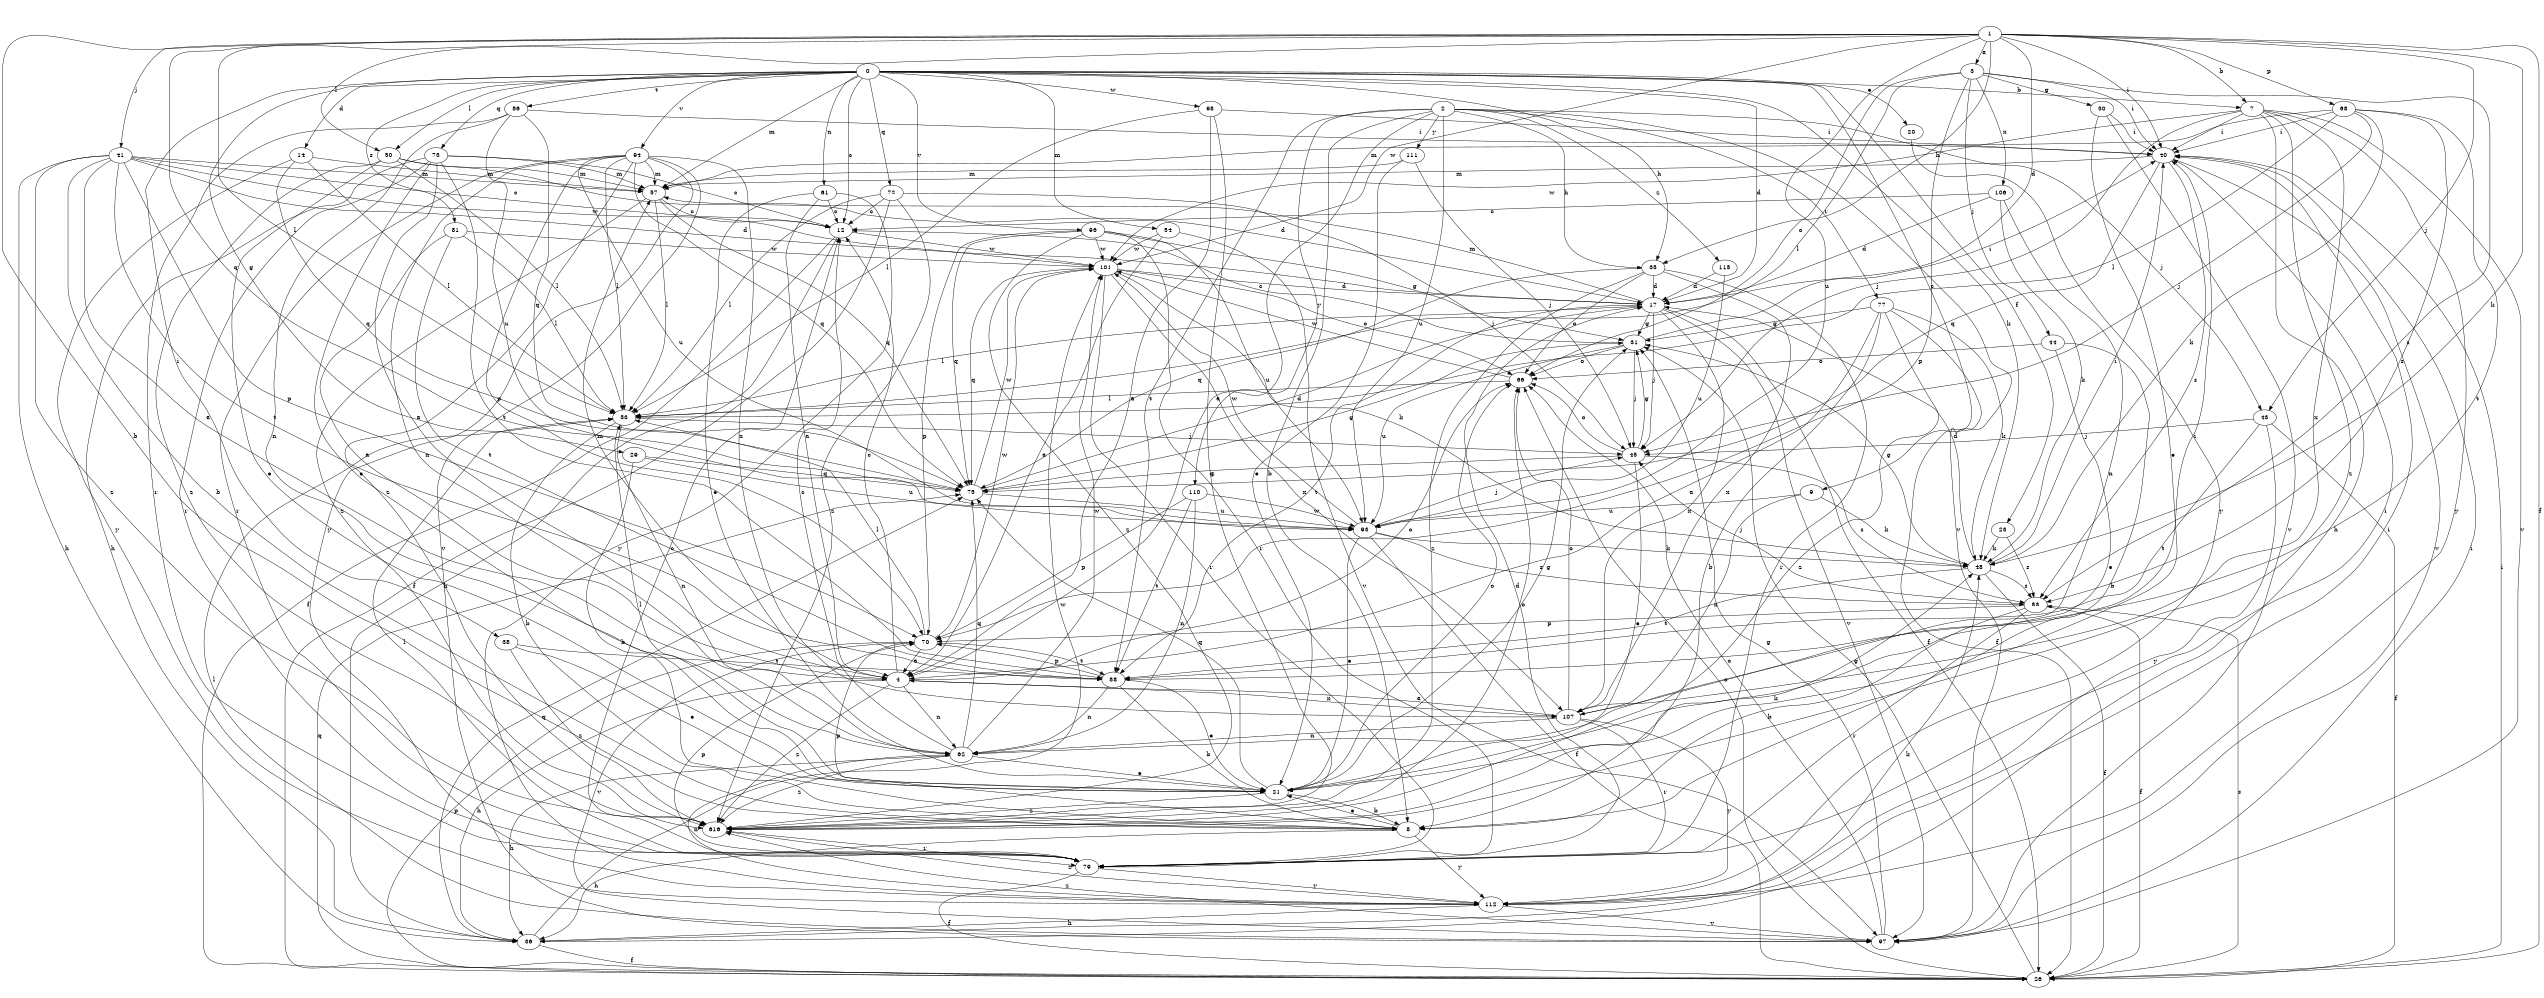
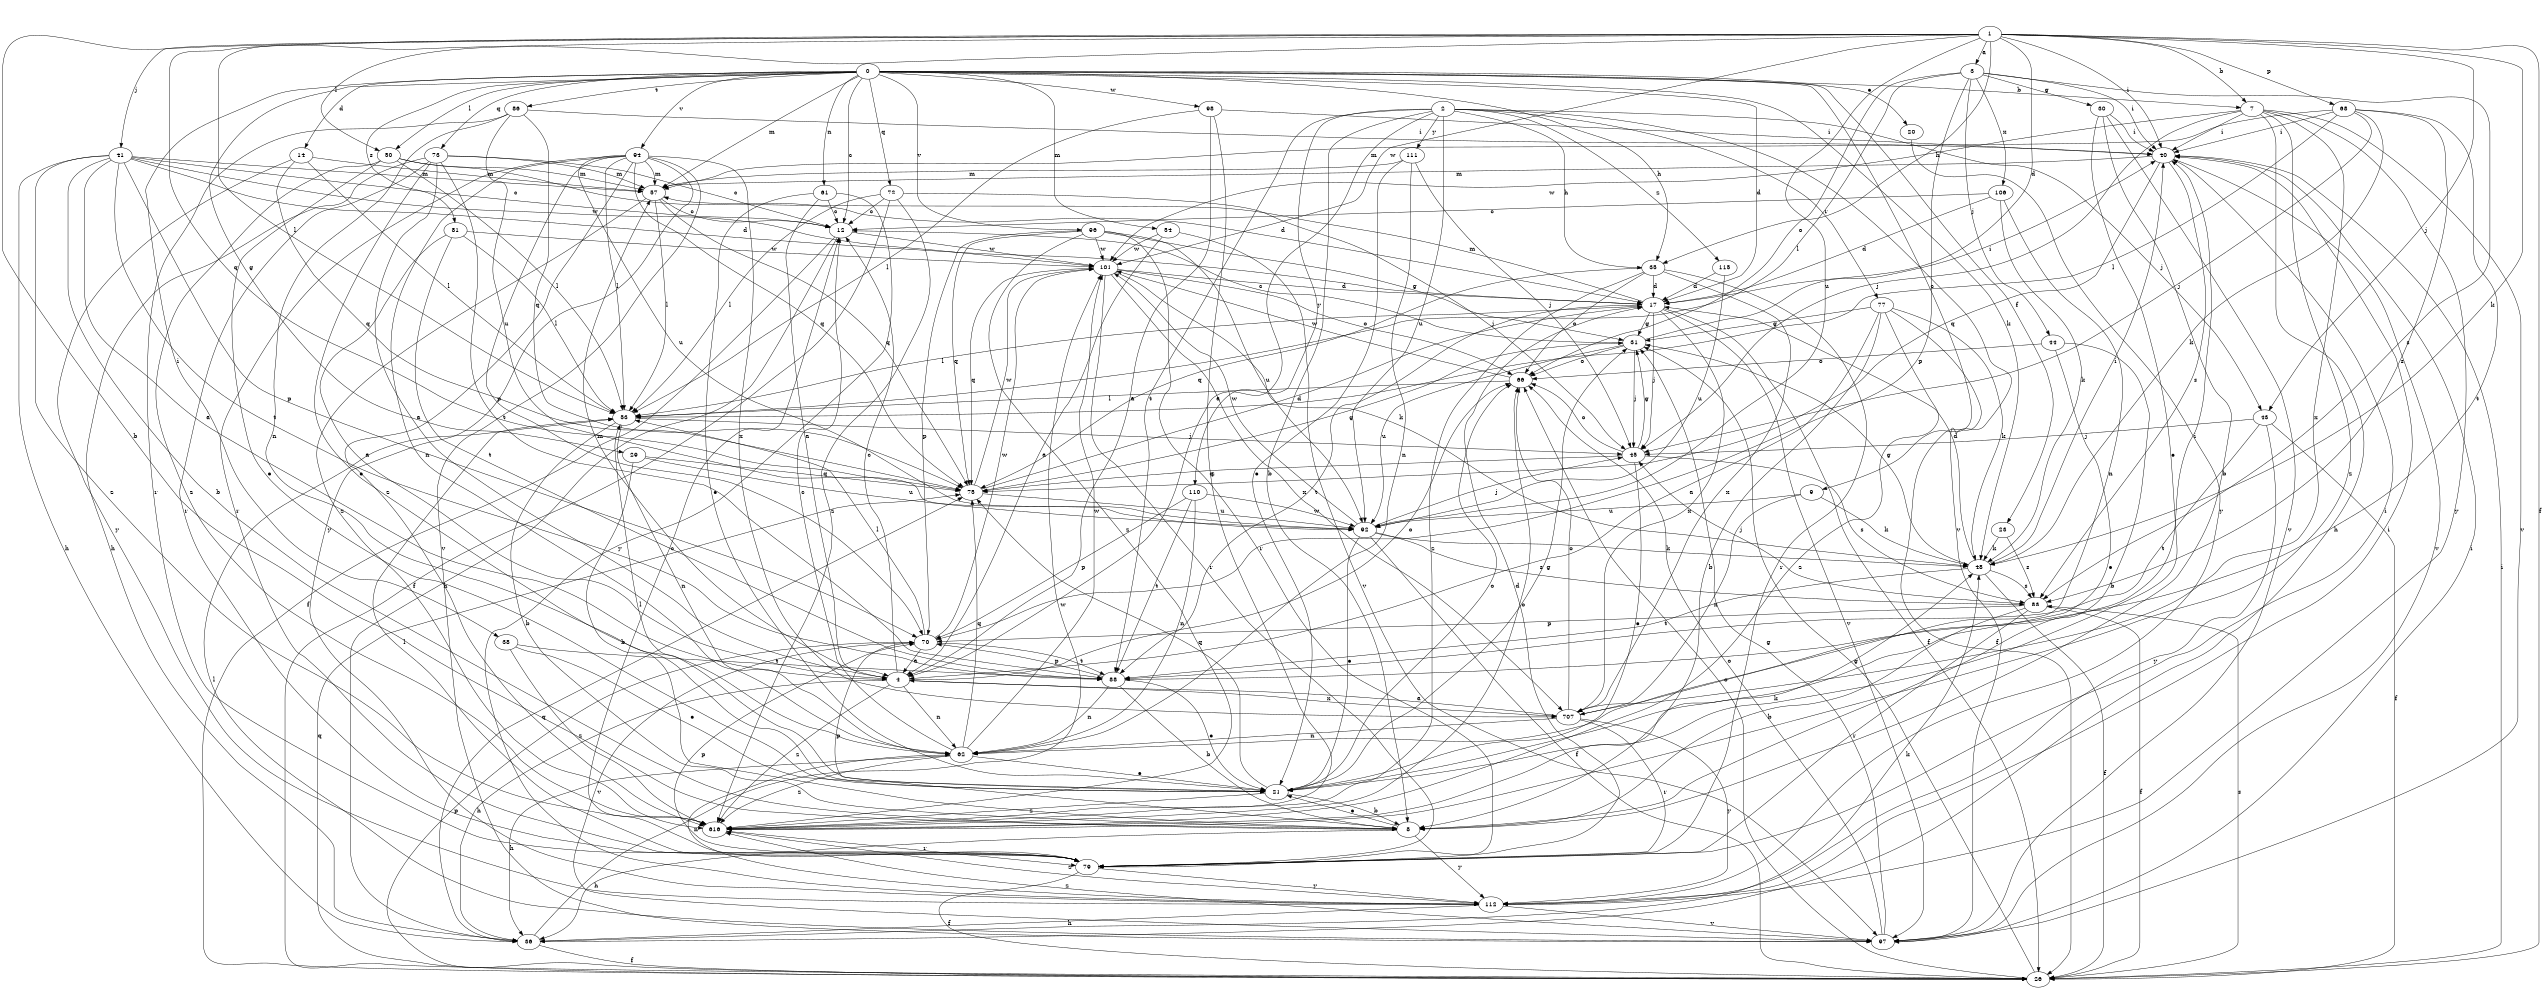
  strict digraph {
    0
    7
    9
    12
    14
    17
    20
    23
    29
    35
    38
    48
    50
    54
    57
    61
    72
    73
    81
    86
    94
    96
    98
    40
    101
    97
    36
-   107
+   107 [label=707]
    n29 [label=616]
    45
    112
-   92 [label=93]
+   92
    26
    53
    75
    88
    31
    83
    8
    66
    79
    21
    4
    62
    70
    1
    3
    41
    43
    68
    30
    44
    106
    2
    77
    110
    111
    115
    0 -> 7 [label=b]
    0 -> 9 [label=c]
    0 -> 12 [label=c]
    0 -> 14 [label=d]
    0 -> 17 [label=d]
    0 -> 20 [label=e]
    0 -> 23 [label=f]
    0 -> 29 [label=g]
    0 -> 35 [label=h]
    0 -> 38 [label=i]
    0 -> 48 [label=k]
    0 -> 50 [label=l]
    0 -> 54 [label=m]
    0 -> 57 [label=m]
    0 -> 61 [label=n]
    0 -> 72 [label=q]
    0 -> 73 [label=q]
    0 -> 81 [label=s]
    0 -> 86 [label=t]
    0 -> 94 [label=v]
    0 -> 96 [label=v]
    0 -> 98 [label=w]
    7 -> 40 [label=i]
    7 -> 101 [label=w]
    7 -> 97 [label=v]
    7 -> 36 [label=h]
    7 -> 107 [label=x]
    7 -> n29 [label=z]
    7 -> 45 [label=j]
    7 -> 112 [label=y]
    9 -> 48 [label=k]
    9 -> 107 [label=x]
    9 -> 92 [label=u]
    12 -> 101 [label=w]
    12 -> 36 [label=h]
    12 -> 26 [label=f]
    14 -> 57 [label=m]
    14 -> 112 [label=y]
    14 -> 53 [label=l]
    14 -> 75 [label=q]
    17 -> 57 [label=m]
    17 -> 97 [label=v]
    17 -> 107 [label=x]
    17 -> 45 [label=j]
    17 -> 26 [label=f]
    17 -> 53 [label=l]
    17 -> 88 [label=t]
    17 -> 31 [label=g]
    20 -> 112 [label=y]
    23 -> 48 [label=k]
    23 -> 83 [label=s]
    29 -> 92 [label=u]
    29 -> 75 [label=q]
    29 -> 8 [label=b]
    35 -> 17 [label=d]
    35 -> 107 [label=x]
    35 -> n29 [label=z]
    35 -> 75 [label=q]
    35 -> 66 [label=o]
    35 -> 79 [label=r]
    38 -> n29 [label=z]
    38 -> 88 [label=t]
    38 -> 21 [label=e]
    48 -> 17 [label=d]
    48 -> 40 [label=i]
    48 -> 26 [label=f]
    48 -> 88 [label=t]
    48 -> 31 [label=g]
    48 -> 83 [label=s]
    50 -> 17 [label=d]
    50 -> 57 [label=m]
    50 -> n29 [label=z]
    50 -> 53 [label=l]
    50 -> 21 [label=e]
    54 -> 101 [label=w]
    54 -> 97 [label=v]
    54 -> 4 [label=a]
    57 -> 12 [label=c]
    57 -> n29 [label=z]
    57 -> 53 [label=l]
    57 -> 75 [label=q]
    61 -> 12 [label=c]
    61 -> 112 [label=y]
    61 -> 21 [label=e]
    61 -> 4 [label=a]
    72 -> 12 [label=c]
    72 -> n29 [label=z]
    72 -> 45 [label=j]
    72 -> 26 [label=f]
    72 -> 53 [label=l]
    73 -> 12 [label=c]
    73 -> 57 [label=m]
    73 -> 36 [label=h]
    73 -> 88 [label=t]
    73 -> 79 [label=r]
    73 -> 21 [label=e]
    73 -> 4 [label=a]
    81 -> 101 [label=w]
    81 -> 53 [label=l]
    81 -> 88 [label=t]
    81 -> 4 [label=a]
    86 -> 40 [label=i]
    86 -> 92 [label=u]
    86 -> 75 [label=q]
    86 -> 79 [label=r]
    86 -> 62 [label=n]
    94 -> 57 [label=m]
    94 -> 97 [label=v]
    94 -> 107 [label=x]
    94 -> n29 [label=z]
    94 -> 112 [label=y]
    94 -> 92 [label=u]
    94 -> 53 [label=l]
    94 -> 75 [label=q]
    94 -> 79 [label=r]
    94 -> 62 [label=n]
    94 -> 70 [label=p]
    96 -> 101 [label=w]
    96 -> n29 [label=z]
    96 -> 92 [label=u]
    96 -> 75 [label=q]
    96 -> 31 [label=g]
    96 -> 79 [label=r]
    96 -> 70 [label=p]
    98 -> 40 [label=i]
    98 -> n29 [label=z]
    98 -> 53 [label=l]
    98 -> 4 [label=a]
    40 -> 57 [label=m]
    40 -> 97 [label=v]
    40 -> 75 [label=q]
    40 -> 83 [label=s]
    101 -> 17 [label=d]
    101 -> 48 [label=k]
    101 -> 107 [label=x]
    101 -> 75 [label=q]
    101 -> 66 [label=o]
    101 -> 79 [label=r]
    97 -> 40 [label=i]
    97 -> n29 [label=z]
    97 -> 53 [label=l]
    97 -> 31 [label=g]
    97 -> 66 [label=o]
    36 -> 48 [label=k]
    36 -> 101 [label=w]
    36 -> 26 [label=f]
    36 -> 75 [label=q]
    107 -> 40 [label=i]
    107 -> 112 [label=y]
    107 -> 66 [label=o]
    107 -> 79 [label=r]
    107 -> 4 [label=a]
    107 -> 62 [label=n]
    n29 -> 48 [label=k]
    n29 -> 66 [label=o]
    n29 -> 79 [label=r]
    45 -> 75 [label=q]
    45 -> 31 [label=g]
    45 -> 83 [label=s]
    45 -> 66 [label=o]
    45 -> 21 [label=e]
    112 -> 40 [label=i]
    112 -> 97 [label=v]
    112 -> 36 [label=h]
    112 -> n29 [label=z]
    112 -> 62 [label=n]
    92 -> 48 [label=k]
    92 -> 101 [label=w]
    92 -> 45 [label=j]
    92 -> 26 [label=f]
    92 -> 83 [label=s]
    92 -> 21 [label=e]
    26 -> 40 [label=i]
    26 -> 75 [label=q]
    26 -> 31 [label=g]
    26 -> 83 [label=s]
    26 -> 66 [label=o]
    26 -> 70 [label=p]
    53 -> 45 [label=j]
    53 -> 8 [label=b]
    53 -> 62 [label=n]
    75 -> 17 [label=d]
    75 -> 101 [label=w]
    75 -> 92 [label=u]
    75 -> 31 [label=g]
    88 -> 8 [label=b]
    88 -> 21 [label=e]
    88 -> 62 [label=n]
    88 -> 70 [label=p]
    31 -> 12 [label=c]
    31 -> 40 [label=i]
    31 -> 45 [label=j]
    31 -> 92 [label=u]
    31 -> 66 [label=o]
    83 -> 45 [label=j]
    83 -> 26 [label=f]
    83 -> 8 [label=b]
    83 -> 79 [label=r]
    83 -> 70 [label=p]
    8 -> 36 [label=h]
    8 -> 112 [label=y]
    8 -> 21 [label=e]
    8 -> 70 [label=p]
    66 -> 101 [label=w]
    66 -> 53 [label=l]
    79 -> 12 [label=c]
    79 -> 17 [label=d]
    79 -> 40 [label=i]
    79 -> 112 [label=y]
    79 -> 26 [label=f]
    79 -> 53 [label=l]
    79 -> 70 [label=p]
    21 -> n29 [label=z]
    21 -> 53 [label=l]
    21 -> 75 [label=q]
    21 -> 31 [label=g]
    21 -> 8 [label=b]
    21 -> 66 [label=o]
    4 -> 12 [label=c]
    4 -> 57 [label=m]
    4 -> 36 [label=h]
    4 -> 107 [label=x]
    4 -> n29 [label=z]
    4 -> 66 [label=o]
    4 -> 62 [label=n]
    62 -> 12 [label=c]
    62 -> 101 [label=w]
    62 -> 36 [label=h]
    62 -> n29 [label=z]
    62 -> 75 [label=q]
    62 -> 21 [label=e]
    70 -> 101 [label=w]
    70 -> 97 [label=v]
    70 -> 53 [label=l]
    70 -> 88 [label=t]
    70 -> 4 [label=a]
    1 -> 7 [label=b]
    1 -> 17 [label=d]
    1 -> 35 [label=h]
    1 -> 48 [label=k]
    1 -> 50 [label=l]
    1 -> 40 [label=i]
    1 -> 101 [label=w]
    1 -> 92 [label=u]
    1 -> 26 [label=f]
    1 -> 53 [label=l]
    1 -> 75 [label=q]
    1 -> 8 [label=b]
    1 -> 3 [label=a]
    1 -> 41 [label=j]
    1 -> 43 [label=j]
    1 -> 68 [label=p]
    3 -> 40 [label=i]
    3 -> 53 [label=l]
    3 -> 83 [label=s]
    3 -> 66 [label=o]
    3 -> 70 [label=p]
    3 -> 30 [label=g]
    3 -> 44 [label=j]
    3 -> 106 [label=x]
    41 -> 12 [label=c]
    41 -> 17 [label=d]
    41 -> 57 [label=m]
    41 -> 101 [label=w]
    41 -> 36 [label=h]
    41 -> n29 [label=z]
    41 -> 88 [label=t]
    41 -> 8 [label=b]
    41 -> 4 [label=a]
    41 -> 70 [label=p]
    43 -> 45 [label=j]
    43 -> 112 [label=y]
    43 -> 26 [label=f]
    43 -> 88 [label=t]
    68 -> 48 [label=k]
    68 -> 57 [label=m]
    68 -> 40 [label=i]
    68 -> 45 [label=j]
    68 -> 53 [label=l]
    68 -> 88 [label=t]
    68 -> 83 [label=s]
    30 -> 40 [label=i]
    30 -> 97 [label=v]
+   30 -> 8 [label=b]
    30 -> 21 [label=e]
    44 -> 8 [label=b]
    44 -> 66 [label=o]
    44 -> 21 [label=e]
    106 -> 12 [label=c]
    106 -> 17 [label=d]
    106 -> 48 [label=k]
    106 -> 62 [label=n]
    2 -> 35 [label=h]
    2 -> 97 [label=v]
    2 -> 92 [label=u]
    2 -> 88 [label=t]
    2 -> 8 [label=b]
    2 -> 4 [label=a]
    2 -> 43 [label=j]
    2 -> 77 [label=r]
    2 -> 110 [label=y]
    2 -> 111 [label=y]
    2 -> 115 [label=z]
    77 -> 48 [label=k]
    77 -> n29 [label=z]
    77 -> 26 [label=f]
    77 -> 31 [label=g]
    77 -> 8 [label=b]
    77 -> 4 [label=a]
    110 -> 92 [label=w]
    110 -> 88 [label=t]
    110 -> 62 [label=n]
    110 -> 70 [label=p]
    111 -> 57 [label=m]
    111 -> 45 [label=j]
    111 -> 21 [label=e]
+   111 -> 62 [label=n]
    115 -> 17 [label=d]
    115 -> 92 [label=u]
  }
